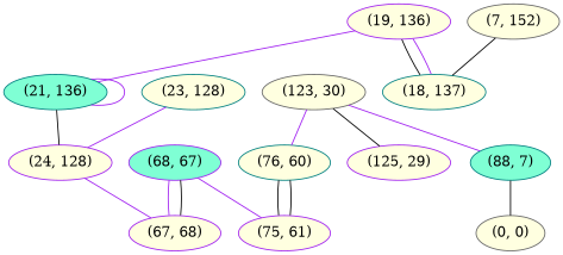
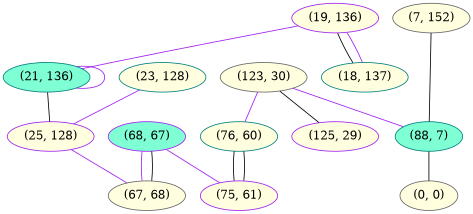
  graph {
    node [color=teal fillcolor=lightyellow style=filled]
    edge [color=purple weight=1]
    "(21, 136)" [fillcolor=aquamarine]
    "(19, 136)" [color=purple]
    "(18, 137)"
-   "(24, 128)" [color=purple]
+   "(24, 128)" [color=purple label="(25, 128)"]
    "(123, 30)" [color=gray40]
    "(76, 60)"
    "(88, 7)" [fillcolor=aquamarine]
    "(125, 29)" [color=purple]
    "(75, 61)" [color=purple]
    "(0, 0)" [color=gray40]
    "(68, 67)" [color=purple fillcolor=aquamarine]
-   "(67, 68)" [color=purple]
+   "(67, 68)" [color=gray40]
    "(7, 152)" [color=gray40]
    "(23, 128)"
    "(21, 136)" -- "(21, 136)" [weight=2]
    "(21, 136)" -- "(24, 128)" [color=black]
    "(19, 136)" -- "(21, 136)"
    "(19, 136)" -- "(18, 137)" [color=black]
    "(19, 136)" -- "(18, 137)"
    "(24, 128)" -- "(67, 68)"
    "(123, 30)" -- "(76, 60)"
    "(123, 30)" -- "(88, 7)"
    "(123, 30)" -- "(125, 29)" [color=black]
    "(76, 60)" -- "(75, 61)" [color=black]
    "(76, 60)" -- "(75, 61)" [color=black]
    "(88, 7)" -- "(0, 0)" [color=black weight=4]
    "(68, 67)" -- "(75, 61)"
    "(68, 67)" -- "(67, 68)"
    "(68, 67)" -- "(67, 68)" [color=black]
-   "(7, 152)" -- "(18, 137)" [color=black]
+   "(7, 152)" -- "(88, 7)" [color=black]
    "(23, 128)" -- "(24, 128)"
  }
